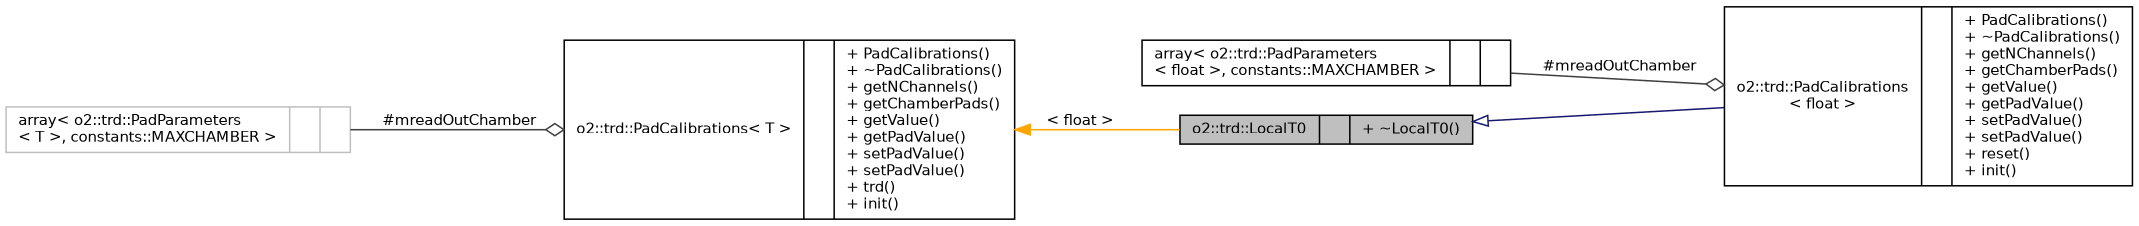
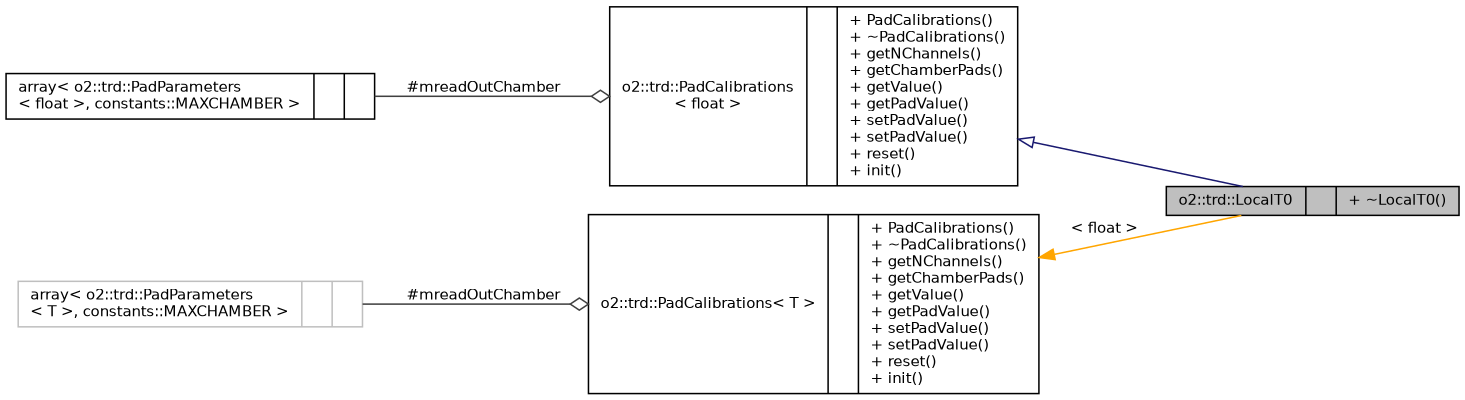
  digraph {
    rankdir=LR
    node [color=black fontname=Helvetica fontsize=10 shape=record]
    edge [color=grey25 fontname=Helvetica fontsize=10 labelfontname=Helvetica labelfontsize=10 style=solid]
    n1 [fillcolor=grey75 fontcolor=black height=0.2 label="{o2::trd::LocalT0\n||+ ~LocalT0()\l}" style=filled width=0.4]
    n2 [height=0.2 label="{o2::trd::PadCalibrations\l\< float \>\n||+ PadCalibrations()\l+ ~PadCalibrations()\l+ getNChannels()\l+ getChamberPads()\l+ getValue()\l+ getPadValue()\l+ setPadValue()\l+ setPadValue()\l+ reset()\l+ init()\l}" width=0.4]
    n3 [height=0.2 label="{array\< o2::trd::PadParameters\l\< float \>, constants::MAXCHAMBER \>\n||}" width=0.4]
-   n4 [height=0.2 label="{o2::trd::PadCalibrations\< T \>\n||+ PadCalibrations()\l+ ~PadCalibrations()\l+ getNChannels()\l+ getChamberPads()\l+ getValue()\l+ getPadValue()\l+ setPadValue()\l+ setPadValue()\l+ trd()\l+ init()\l}" width=0.4]
+   n4 [height=0.2 label="{o2::trd::PadCalibrations\< T \>\n||+ PadCalibrations()\l+ ~PadCalibrations()\l+ getNChannels()\l+ getChamberPads()\l+ getValue()\l+ getPadValue()\l+ setPadValue()\l+ setPadValue()\l+ reset()\l+ init()\l}" width=0.4]
    n5 [color=grey75 height=0.2 label="{array\< o2::trd::PadParameters\l\< T \>, constants::MAXCHAMBER \>\n||}" width=0.4]
-   n1 -> n2 [arrowtail=onormal color=midnightblue dir=back]
+   n2 -> n1 [arrowtail=onormal color=midnightblue dir=back]
    n3 -> n2 [arrowhead=odiamond label=" #mreadOutChamber"]
    n4 -> n1 [color=orange dir=back label=" \< float \>"]
    n5 -> n4 [arrowhead=odiamond label=" #mreadOutChamber"]
  }
